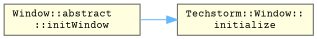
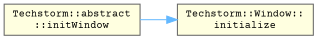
  digraph {
    rankdir=RL
    fontname="Courier Prime"
    node [fillcolor=lightyellow fontname="Courier Prime" fontsize=10 shape=box style=filled]
    n1 [color=gray40 fontcolor=black height=0.2 label="Techstorm::Window::\linitialize" width=0.4]
-   n2 [color=grey40 height=0.2 label="Window::abstract\l::initWindow" width=0.4]
+   n2 [color=grey40 height=0.2 label="Techstorm::abstract\l::initWindow" width=0.4]
    n1 -> n2 [color=steelblue1 dir=back fontname="Courier Prime" fontsize=10 labelfontname=Helvetica labelfontsize=10 style=solid]
  }
